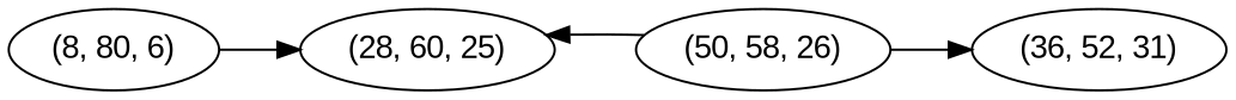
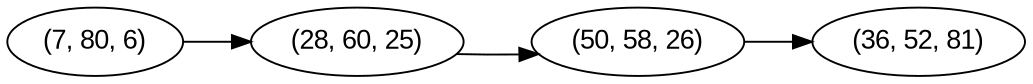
  digraph {
    fontname="Liberation Sans"
    rankdir=LR
    node [fontname="Liberation Sans"]
    edge [fontname="Liberation Sans"]
-   "(8, 80, 6)"
+   "(8, 80, 6)" [label="(7, 80, 6)"]
    "(28, 60, 25)"
    n3 [label="(50, 58, 26)"]
-   "(36, 52, 31)"
+   "(36, 52, 31)" [label="(36, 52, 81)"]
    "(8, 80, 6)" -> "(28, 60, 25)"
-   n3 -> "(28, 60, 25)"
+   "(28, 60, 25)" -> n3
    n3 -> "(36, 52, 31)"
  }
